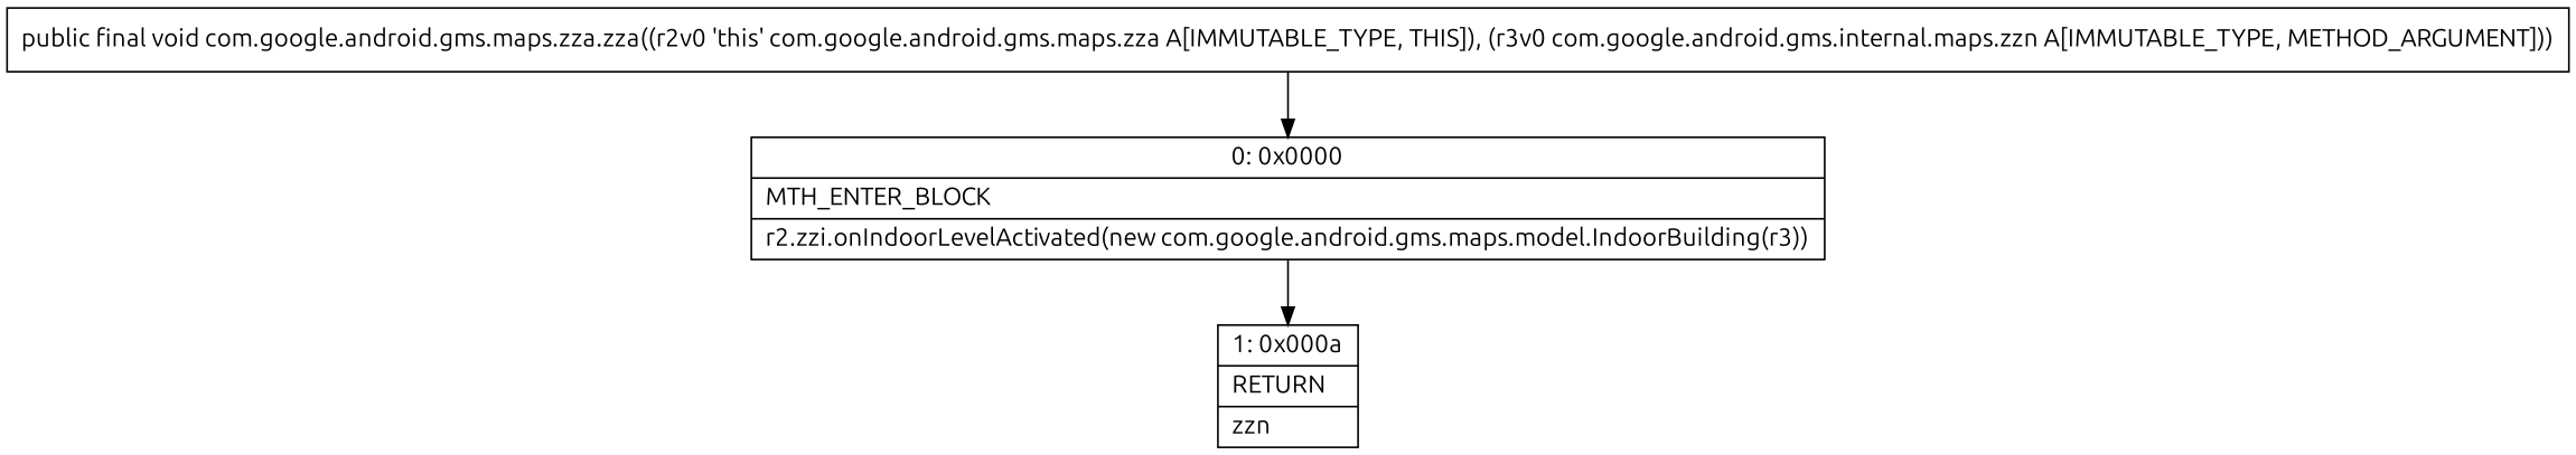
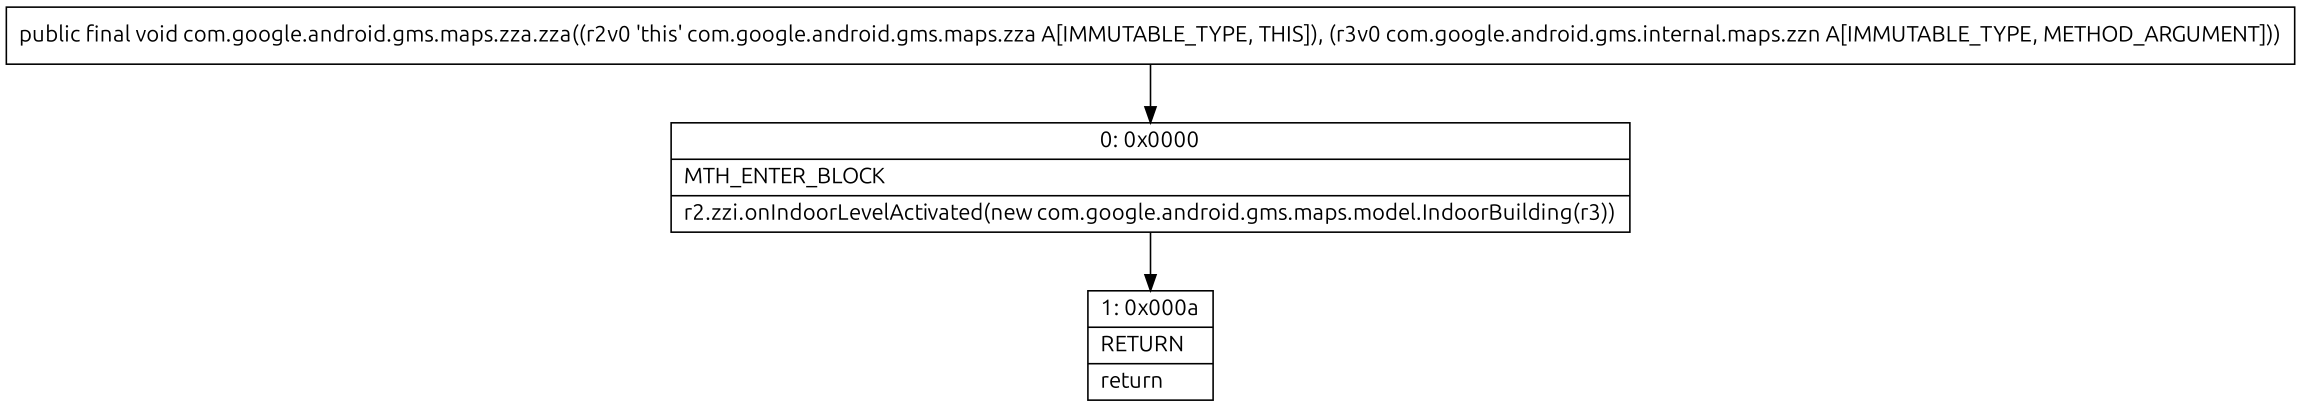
  digraph {
    fontname=Ubuntu
    node [shape=record fontname=Ubuntu]
    edge [fontname=Ubuntu]
    n1 [label="{0\:\ 0x0000|MTH_ENTER_BLOCK\l|r2.zzi.onIndoorLevelActivated(new com.google.android.gms.maps.model.IndoorBuilding(r3))\l}"]
-   n2 [label="{1\:\ 0x000a|RETURN\l|zzn\l}"]
+   n2 [label="{1\:\ 0x000a|RETURN\l|return\l}"]
    n3 [label="{public final void com.google.android.gms.maps.zza.zza((r2v0 'this' com.google.android.gms.maps.zza A[IMMUTABLE_TYPE, THIS]), (r3v0 com.google.android.gms.internal.maps.zzn A[IMMUTABLE_TYPE, METHOD_ARGUMENT])) }"]
    n1 -> n2
    n3 -> n1
  }
